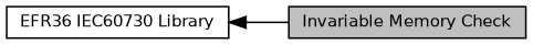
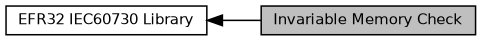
  digraph {
    rankdir=LR
    node [color=black fontname=Helvetica fontsize=10 shape=box style=filled]
-   n1 [fillcolor=white height=0.2 label="EFR36 IEC60730 Library" width=0.4]
+   n1 [fillcolor=white height=0.2 label="EFR32 IEC60730 Library" width=0.4]
    n2 [fillcolor=grey75 fontcolor=black height=0.2 label="Invariable Memory Check" width=0.4]
    n1 -> n2 [dir=back fontname=Helvetica fontsize=10 labelfontname=Helvetica labelfontsize=10 shape=plaintext style=solid]
  }
